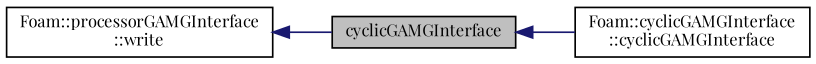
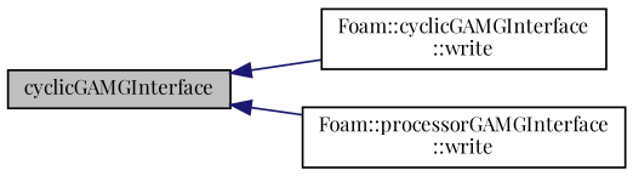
  digraph {
    fontname="Playfair Display"
    rankdir=LR
    node [color=black fontname="Playfair Display" fontsize=10 shape=record]
    edge [color=midnightblue dir=back fontname="Playfair Display" fontsize=10 labelfontname=FreeSans labelfontsize=10 style=solid]
    n1 [fillcolor=grey75 fontcolor=black height=0.2 label=cyclicGAMGInterface style=filled width=0.4]
-   n2 [height=0.2 label="Foam::cyclicGAMGInterface\l::cyclicGAMGInterface" width=0.4]
+   n2 [height=0.2 label="Foam::cyclicGAMGInterface\l::write" width=0.4]
    n3 [height=0.2 label="Foam::processorGAMGInterface\l::write" width=0.4]
    n1 -> n2
-   n3 -> n1
+   n1 -> n3
  }
